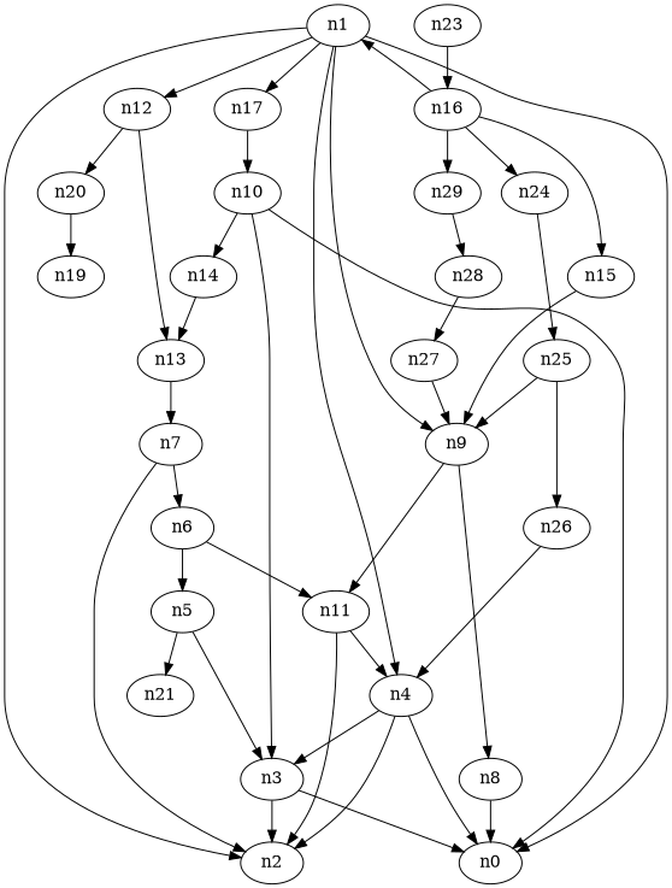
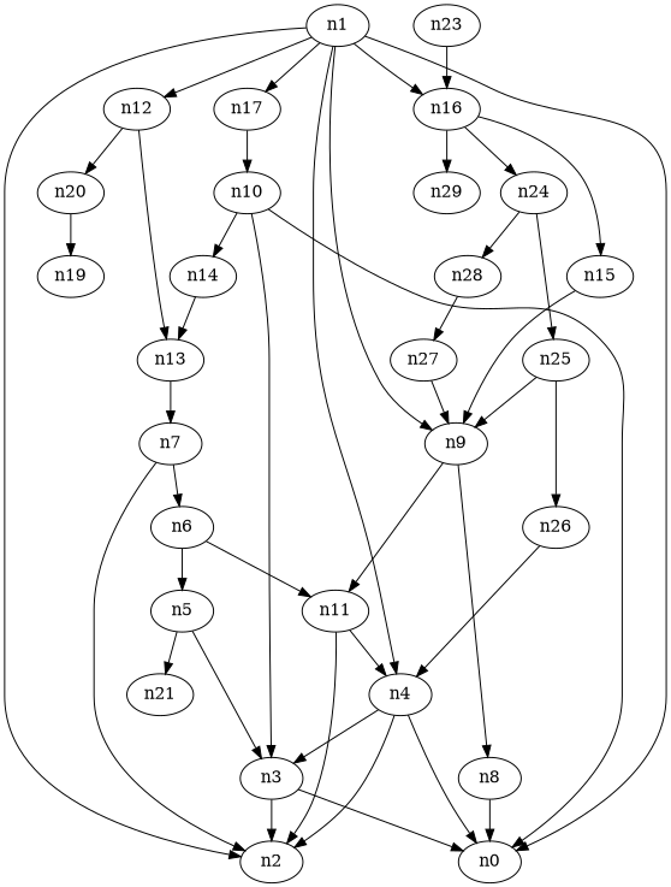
  digraph {
    n1
    n0
    n2
    n4
    n9
    n12
    n16
    n17
    n3
    n11
    n8
    n13
    n20
    n15
    n24
    n29
    n10
    n7
    n19
    n25
    n28
    n14
    n5
    n21
    n6
    n26
    n27
    n23
    n1 -> n0
    n1 -> n2
    n1 -> n4
    n1 -> n9
    n1 -> n12
-   n16 -> n1
+   n1 -> n16
    n1 -> n17
    n4 -> n0
    n4 -> n2
    n4 -> n3
    n9 -> n11
    n9 -> n8
    n12 -> n13
    n12 -> n20
    n16 -> n15
    n16 -> n24
    n16 -> n29
    n17 -> n10
    n3 -> n0
    n3 -> n2
    n11 -> n2
    n11 -> n4
    n8 -> n0
    n13 -> n7
    n20 -> n19
    n15 -> n9
    n24 -> n25
-   n29 -> n28
+   n24 -> n28
    n10 -> n0
    n10 -> n3
    n10 -> n14
    n7 -> n2
    n7 -> n6
    n25 -> n9
    n25 -> n26
    n28 -> n27
    n14 -> n13
    n5 -> n3
    n5 -> n21
    n6 -> n11
    n6 -> n5
    n26 -> n4
    n27 -> n9
    n23 -> n16
  }
